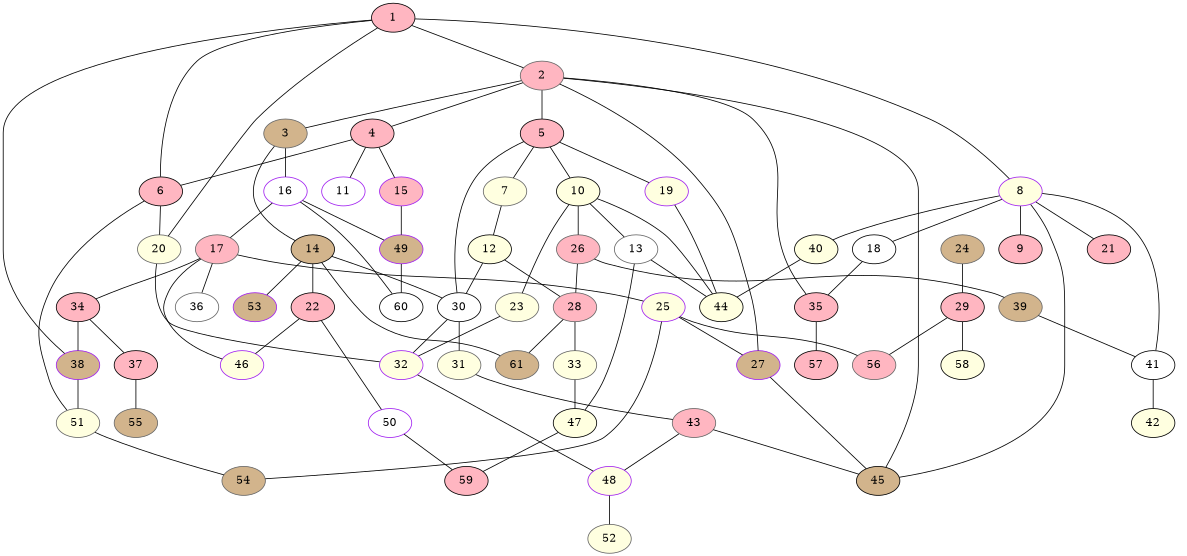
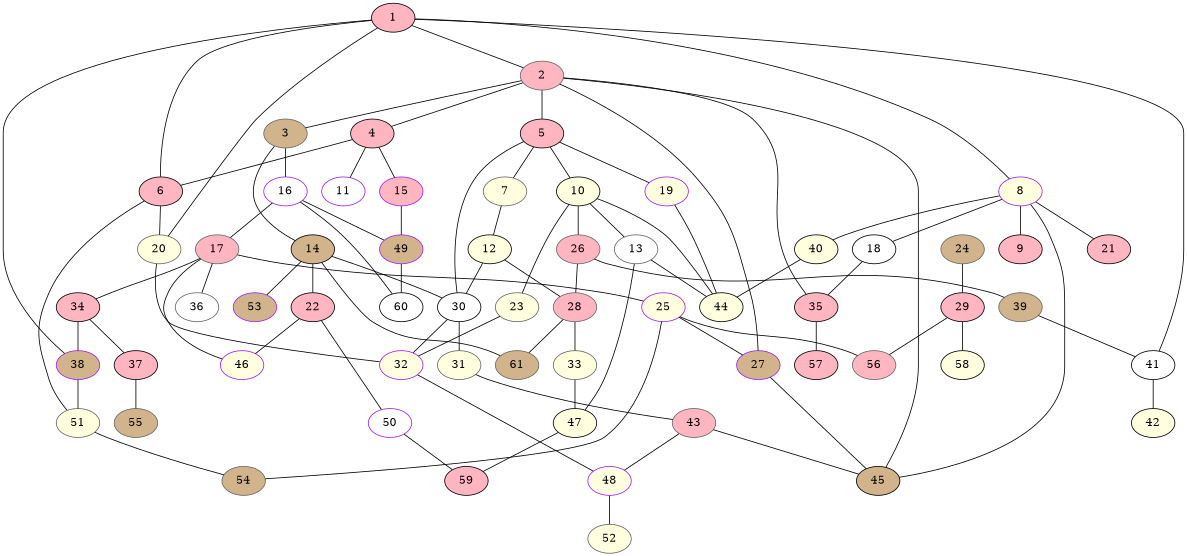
  graph {
    node [color=black fillcolor=lightpink style=filled]
    2 [color=gray40]
    1
    6
    8 [color=purple fillcolor=lightyellow]
    20 [color=gray40 fillcolor=lightyellow]
    38 [color=purple fillcolor=tan]
    41 [fillcolor=white]
    3 [color=gray40 fillcolor=tan]
    4
    5
    27 [color=purple fillcolor=tan]
    35
    45 [fillcolor=tan]
    51 [color=gray40 fillcolor=lightyellow]
    9
    18 [fillcolor=white]
    21
    40 [fillcolor=lightyellow]
    32 [color=purple fillcolor=lightyellow]
    42 [fillcolor=lightyellow]
    14 [fillcolor=tan]
    16 [color=purple fillcolor=white]
    11 [color=purple fillcolor=white]
    15 [color=purple]
    7 [color=gray40 fillcolor=lightyellow]
    10 [fillcolor=lightyellow]
    19 [color=purple fillcolor=lightyellow]
    30 [fillcolor=white]
    57
    22
    53 [color=purple fillcolor=tan]
    61 [color=gray40 fillcolor=tan]
    17 [color=gray40]
    49 [color=purple fillcolor=tan]
    60 [fillcolor=white]
    12 [fillcolor=lightyellow]
    13 [color=gray40 fillcolor=white]
    23 [color=gray40 fillcolor=lightyellow]
    26 [color=gray40]
    44 [fillcolor=lightyellow]
    31 [color=gray40 fillcolor=lightyellow]
    54 [color=gray40 fillcolor=tan]
    28 [color=gray40]
    47 [fillcolor=lightyellow]
    39 [color=gray40 fillcolor=tan]
    33 [color=gray40 fillcolor=lightyellow]
    59
    46 [color=purple fillcolor=lightyellow]
    50 [color=purple fillcolor=white]
    24 [color=gray40 fillcolor=tan]
    29
    25 [color=purple fillcolor=lightyellow]
    34
    36 [color=gray40 fillcolor=white]
    56 [color=gray40]
    37
    48 [color=purple fillcolor=lightyellow]
    58 [fillcolor=lightyellow]
    43 [color=gray40]
    52 [color=gray40 fillcolor=lightyellow]
    55 [color=gray40 fillcolor=tan]
    2 -- 3
    2 -- 4
    2 -- 5
    2 -- 27
    2 -- 35
    2 -- 45
    1 -- 2
    1 -- 6
    1 -- 8
    1 -- 20
    1 -- 38
-   8 -- 41
+   1 -- 41
    6 -- 20
    6 -- 51
    8 -- 45
    8 -- 9
    8 -- 18
    8 -- 21
    8 -- 40
    20 -- 32
    38 -- 51
    41 -- 42
    3 -- 14
    3 -- 16
    4 -- 6
    4 -- 11
    4 -- 15
    5 -- 7
    5 -- 10
    5 -- 19
    5 -- 30
    27 -- 45
    35 -- 57
    51 -- 54
    18 -- 35
    40 -- 44
    32 -- 48
    14 -- 30
    14 -- 22
    14 -- 53
    14 -- 61
    16 -- 17
    16 -- 49
    16 -- 60
    15 -- 49
    7 -- 12
    10 -- 13
    10 -- 23
    10 -- 26
    10 -- 44
    19 -- 44
    30 -- 32
    30 -- 31
    22 -- 46
    22 -- 50
    17 -- 46
    17 -- 25
    17 -- 34
    17 -- 36
    49 -- 60
    12 -- 30
    12 -- 28
    13 -- 44
    13 -- 47
    23 -- 32
    26 -- 28
    26 -- 39
    31 -- 43
    28 -- 61
    28 -- 33
    47 -- 59
    39 -- 41
    33 -- 47
    50 -- 59
    24 -- 29
    29 -- 56
    29 -- 58
    25 -- 27
    25 -- 54
    25 -- 56
    34 -- 38
    34 -- 37
    37 -- 55
    48 -- 52
    43 -- 45
    43 -- 48
  }
